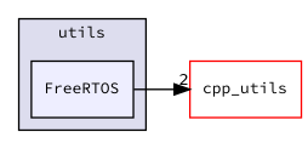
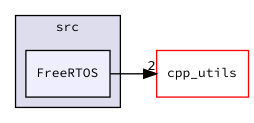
  digraph {
    compound=true
    rankdir=LR
    fontname="Source Code Pro"
    node [fontname="Source Code Pro" fontsize=10 shape=box style=filled]
    n1 [fillcolor="#eeeeff" label=FreeRTOS pencolor=black]
    n2 [color=red fillcolor=white label=cpp_utils]
    subgraph cluster_1 {
      bgcolor="#ddddee"
      fontsize=10
-     label=utils
+     label=src
      pencolor=black
      n1
    }
    n1 -> n2 [headlabel=2 labeldistance=1.5 labelfontname=Helvetica labelfontsize=10 fontname="Source Code Pro"]
  }
